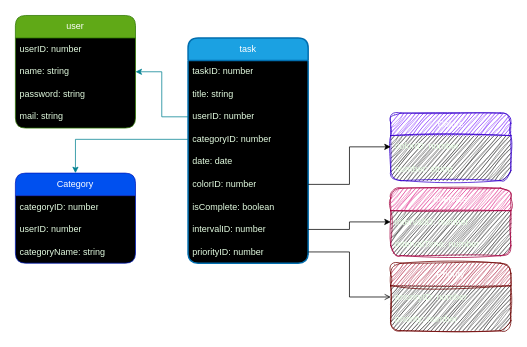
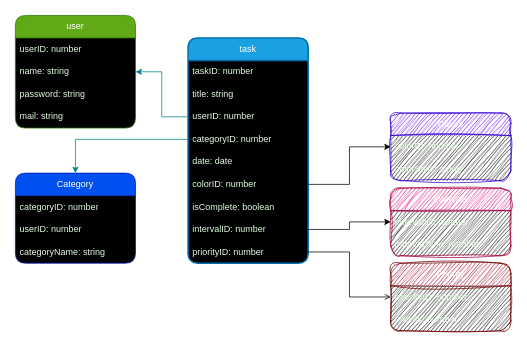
  <mxCell id="0" />
  <mxCell id="1" parent="0" />
  <mxCell id="2" value="user" style="swimlane;fontStyle=0;childLayout=stackLayout;horizontal=1;startSize=30;horizontalStack=0;resizeParent=1;resizeParentMax=0;resizeLast=0;collapsible=1;marginBottom=0;whiteSpace=wrap;html=1;labelBackgroundColor=none;fillColor=#60a917;strokeColor=#2D7600;fontColor=#ffffff;rounded=1;swimlaneFillColor=#000000;" parent="1" vertex="1"><mxGeometry x="20" y="20" width="160" height="150" as="geometry" /></mxCell>
  <mxCell id="3" value="userID: number" style="text;strokeColor=none;fillColor=none;align=left;verticalAlign=middle;spacingLeft=4;spacingRight=4;overflow=hidden;points=[[0,0.5],[1,0.5]];portConstraint=eastwest;rotatable=0;whiteSpace=wrap;html=1;labelBackgroundColor=none;fontColor=#E4FDE1;" parent="2" vertex="1"><mxGeometry y="30" width="160" height="30" as="geometry" /></mxCell>
  <mxCell id="4" value="name: string" style="text;strokeColor=none;fillColor=none;align=left;verticalAlign=middle;spacingLeft=4;spacingRight=4;overflow=hidden;points=[[0,0.5],[1,0.5]];portConstraint=eastwest;rotatable=0;whiteSpace=wrap;html=1;labelBackgroundColor=none;fontColor=#E4FDE1;" parent="2" vertex="1"><mxGeometry y="60" width="160" height="30" as="geometry" /></mxCell>
  <mxCell id="5" value="password: string" style="text;strokeColor=none;fillColor=none;align=left;verticalAlign=middle;spacingLeft=4;spacingRight=4;overflow=hidden;points=[[0,0.5],[1,0.5]];portConstraint=eastwest;rotatable=0;whiteSpace=wrap;html=1;labelBackgroundColor=none;fontColor=#E4FDE1;" parent="2" vertex="1"><mxGeometry y="90" width="160" height="30" as="geometry" /></mxCell>
  <mxCell id="6" value="mail: string" style="text;strokeColor=none;fillColor=none;align=left;verticalAlign=middle;spacingLeft=4;spacingRight=4;overflow=hidden;points=[[0,0.5],[1,0.5]];portConstraint=eastwest;rotatable=0;whiteSpace=wrap;html=1;labelBackgroundColor=none;fontColor=#E4FDE1;" parent="2" vertex="1"><mxGeometry y="120" width="160" height="30" as="geometry" /></mxCell>
  <mxCell id="7" value="task" style="swimlane;fontStyle=0;childLayout=stackLayout;horizontal=1;startSize=30;horizontalStack=0;resizeParent=1;resizeParentMax=0;resizeLast=0;collapsible=1;marginBottom=0;whiteSpace=wrap;html=1;labelBackgroundColor=none;fillColor=#1ba1e2;strokeColor=#006EAF;fontColor=#ffffff;rounded=1;swimlaneFillColor=#000000;strokeWidth=2;gradientColor=none;" parent="1" vertex="1"><mxGeometry x="250" y="50" width="160" height="300" as="geometry" /></mxCell>
  <mxCell id="8" value="taskID: number" style="text;strokeColor=none;fillColor=none;align=left;verticalAlign=middle;spacingLeft=4;spacingRight=4;overflow=hidden;points=[[0,0.5],[1,0.5]];portConstraint=eastwest;rotatable=0;whiteSpace=wrap;html=1;labelBackgroundColor=none;fontColor=#E4FDE1;" parent="7" vertex="1"><mxGeometry y="30" width="160" height="30" as="geometry" /></mxCell>
  <mxCell id="9" value="title: string" style="text;strokeColor=none;fillColor=none;align=left;verticalAlign=middle;spacingLeft=4;spacingRight=4;overflow=hidden;points=[[0,0.5],[1,0.5]];portConstraint=eastwest;rotatable=0;whiteSpace=wrap;html=1;fontStyle=0;labelBackgroundColor=none;fontColor=#E4FDE1;" parent="7" vertex="1"><mxGeometry y="60" width="160" height="30" as="geometry" /></mxCell>
  <mxCell id="10" value="userID: number" style="text;strokeColor=none;fillColor=none;align=left;verticalAlign=middle;spacingLeft=4;spacingRight=4;overflow=hidden;points=[[0,0.5],[1,0.5]];portConstraint=eastwest;rotatable=0;whiteSpace=wrap;html=1;fontStyle=0;labelBackgroundColor=none;fontColor=#E4FDE1;" parent="7" vertex="1"><mxGeometry y="90" width="160" height="30" as="geometry" /></mxCell>
  <mxCell id="11" value="categoryID: number" style="text;strokeColor=none;fillColor=none;align=left;verticalAlign=middle;spacingLeft=4;spacingRight=4;overflow=hidden;points=[[0,0.5],[1,0.5]];portConstraint=eastwest;rotatable=0;whiteSpace=wrap;html=1;fontStyle=0;labelBackgroundColor=none;fontColor=#E4FDE1;" parent="7" vertex="1"><mxGeometry y="120" width="160" height="30" as="geometry" /></mxCell>
  <mxCell id="12" value="date: date" style="text;strokeColor=none;fillColor=none;align=left;verticalAlign=middle;spacingLeft=4;spacingRight=4;overflow=hidden;points=[[0,0.5],[1,0.5]];portConstraint=eastwest;rotatable=0;whiteSpace=wrap;html=1;fontStyle=0;labelBackgroundColor=none;fontColor=#E4FDE1;" parent="7" vertex="1"><mxGeometry y="150" width="160" height="30" as="geometry" /></mxCell>
  <mxCell id="13" value="colorID: number" style="text;strokeColor=none;fillColor=none;align=left;verticalAlign=middle;spacingLeft=4;spacingRight=4;overflow=hidden;points=[[0,0.5],[1,0.5]];portConstraint=eastwest;rotatable=0;whiteSpace=wrap;html=1;fontStyle=0;labelBackgroundColor=none;fontColor=#E4FDE1;" parent="7" vertex="1"><mxGeometry y="180" width="160" height="30" as="geometry" /></mxCell>
  <mxCell id="14" value="isComplete: boolean" style="text;strokeColor=none;fillColor=none;align=left;verticalAlign=middle;spacingLeft=4;spacingRight=4;overflow=hidden;points=[[0,0.5],[1,0.5]];portConstraint=eastwest;rotatable=0;whiteSpace=wrap;html=1;fontStyle=0;labelBackgroundColor=none;fontColor=#E4FDE1;" parent="7" vertex="1"><mxGeometry y="210" width="160" height="30" as="geometry" /></mxCell>
  <mxCell id="15" value="intervalID: number" style="text;strokeColor=none;fillColor=none;align=left;verticalAlign=middle;spacingLeft=4;spacingRight=4;overflow=hidden;points=[[0,0.5],[1,0.5]];portConstraint=eastwest;rotatable=0;whiteSpace=wrap;html=1;fontStyle=0;labelBackgroundColor=none;fontColor=#E4FDE1;" parent="7" vertex="1"><mxGeometry y="240" width="160" height="30" as="geometry" /></mxCell>
  <mxCell id="16" value="priorityID: number" style="text;strokeColor=none;fillColor=none;align=left;verticalAlign=middle;spacingLeft=4;spacingRight=4;overflow=hidden;points=[[0,0.5],[1,0.5]];portConstraint=eastwest;rotatable=0;whiteSpace=wrap;html=1;fontStyle=0;labelBackgroundColor=none;fontColor=#E4FDE1;" vertex="1" parent="7"><mxGeometry y="270" width="160" height="30" as="geometry" /></mxCell>
  <mxCell id="17" value="Category" style="swimlane;fontStyle=0;childLayout=stackLayout;horizontal=1;startSize=30;horizontalStack=0;resizeParent=1;resizeParentMax=0;resizeLast=0;collapsible=1;marginBottom=0;whiteSpace=wrap;html=1;labelBackgroundColor=none;fillColor=#0050ef;strokeColor=#001DBC;fontColor=#ffffff;rounded=1;swimlaneFillColor=#000000;" parent="1" vertex="1"><mxGeometry x="20" y="230" width="160" height="120" as="geometry" /></mxCell>
  <mxCell id="18" value="categoryID: number" style="text;strokeColor=none;fillColor=none;align=left;verticalAlign=middle;spacingLeft=4;spacingRight=4;overflow=hidden;points=[[0,0.5],[1,0.5]];portConstraint=eastwest;rotatable=0;whiteSpace=wrap;html=1;labelBackgroundColor=none;fontColor=#E4FDE1;" parent="17" vertex="1"><mxGeometry y="30" width="160" height="30" as="geometry" /></mxCell>
  <mxCell id="19" value="userID: number" style="text;strokeColor=none;fillColor=none;align=left;verticalAlign=middle;spacingLeft=4;spacingRight=4;overflow=hidden;points=[[0,0.5],[1,0.5]];portConstraint=eastwest;rotatable=0;whiteSpace=wrap;html=1;labelBackgroundColor=none;fontColor=#E4FDE1;" parent="17" vertex="1"><mxGeometry y="60" width="160" height="30" as="geometry" /></mxCell>
  <mxCell id="20" value="categoryName: string" style="text;strokeColor=none;fillColor=none;align=left;verticalAlign=middle;spacingLeft=4;spacingRight=4;overflow=hidden;points=[[0,0.5],[1,0.5]];portConstraint=eastwest;rotatable=0;whiteSpace=wrap;html=1;labelBackgroundColor=none;fontColor=#E4FDE1;" parent="17" vertex="1"><mxGeometry y="90" width="160" height="30" as="geometry" /></mxCell>
  <mxCell id="21" style="edgeStyle=orthogonalEdgeStyle;rounded=0;orthogonalLoop=1;jettySize=auto;html=1;labelBackgroundColor=none;fontColor=default;strokeColor=#028090;" parent="1" source="10" target="2" edge="1"><mxGeometry relative="1" as="geometry" /></mxCell>
  <mxCell id="22" style="edgeStyle=orthogonalEdgeStyle;rounded=0;orthogonalLoop=1;jettySize=auto;html=1;labelBackgroundColor=none;fontColor=default;strokeColor=#028090;" parent="1" source="11" target="17" edge="1"><mxGeometry relative="1" as="geometry" /></mxCell>
  <mxCell id="23" value="Colors" style="swimlane;fontStyle=0;childLayout=stackLayout;horizontal=1;startSize=30;horizontalStack=0;resizeParent=1;resizeParentMax=0;resizeLast=0;collapsible=1;marginBottom=0;whiteSpace=wrap;html=1;labelBackgroundColor=none;fillColor=#6a00ff;strokeColor=#3700CC;fontColor=#ffffff;rounded=1;swimlaneFillColor=#000000;sketch=1;curveFitting=1;jiggle=2;" vertex="1" parent="1"><mxGeometry x="520" y="150" width="160" height="90" as="geometry" /></mxCell>
  <mxCell id="24" value="colorID: number" style="text;strokeColor=none;fillColor=none;align=left;verticalAlign=middle;spacingLeft=4;spacingRight=4;overflow=hidden;points=[[0,0.5],[1,0.5]];portConstraint=eastwest;rotatable=0;whiteSpace=wrap;html=1;labelBackgroundColor=none;fontColor=#E4FDE1;rounded=1;" vertex="1" parent="23"><mxGeometry y="30" width="160" height="30" as="geometry" /></mxCell>
- <mxCell id="25" value="number: string" style="text;strokeColor=none;fillColor=none;align=left;verticalAlign=middle;spacingLeft=4;spacingRight=4;overflow=hidden;points=[[0,0.5],[1,0.5]];portConstraint=eastwest;rotatable=0;whiteSpace=wrap;html=1;labelBackgroundColor=none;fontColor=#E4FDE1;rounded=1;" vertex="1" parent="23"><mxGeometry y="60" width="160" height="30" as="geometry" /></mxCell>
+ <mxCell id="25" value="colorStyle: string" style="text;strokeColor=none;fillColor=none;align=left;verticalAlign=middle;spacingLeft=4;spacingRight=4;overflow=hidden;points=[[0,0.5],[1,0.5]];portConstraint=eastwest;rotatable=0;whiteSpace=wrap;html=1;labelBackgroundColor=none;fontColor=#E4FDE1;rounded=1;" vertex="1" parent="23"><mxGeometry y="60" width="160" height="30" as="geometry" /></mxCell>
  <mxCell id="26" style="rounded=0;orthogonalLoop=1;jettySize=auto;html=1;edgeStyle=orthogonalEdgeStyle;elbow=vertical;jumpStyle=none;" edge="1" parent="1" source="13" target="23"><mxGeometry relative="1" as="geometry" /></mxCell>
  <mxCell id="27" value="Intervals" style="swimlane;fontStyle=0;childLayout=stackLayout;horizontal=1;startSize=30;horizontalStack=0;resizeParent=1;resizeParentMax=0;resizeLast=0;collapsible=1;marginBottom=0;whiteSpace=wrap;html=1;labelBackgroundColor=none;fillColor=#d80073;strokeColor=#A50040;fontColor=#ffffff;rounded=1;shadow=0;swimlaneLine=1;glass=0;swimlaneFillColor=#000000;sketch=1;curveFitting=1;jiggle=2;" vertex="1" parent="1"><mxGeometry x="520" y="250" width="160" height="90" as="geometry" /></mxCell>
  <mxCell id="28" value="intervalID: number" style="text;strokeColor=none;fillColor=none;align=left;verticalAlign=middle;spacingLeft=4;spacingRight=4;overflow=hidden;points=[[0,0.5],[1,0.5]];portConstraint=eastwest;rotatable=0;whiteSpace=wrap;html=1;labelBackgroundColor=none;fontColor=#E4FDE1;rounded=1;" vertex="1" parent="27"><mxGeometry y="30" width="160" height="30" as="geometry" /></mxCell>
  <mxCell id="29" value="intervalTime: number" style="text;strokeColor=none;fillColor=none;align=left;verticalAlign=middle;spacingLeft=4;spacingRight=4;overflow=hidden;points=[[0,0.5],[1,0.5]];portConstraint=eastwest;rotatable=0;whiteSpace=wrap;html=1;labelBackgroundColor=none;fontColor=#E4FDE1;rounded=1;" vertex="1" parent="27"><mxGeometry y="60" width="160" height="30" as="geometry" /></mxCell>
  <mxCell id="30" style="edgeStyle=orthogonalEdgeStyle;rounded=0;orthogonalLoop=1;jettySize=auto;html=1;" edge="1" parent="1" source="15" target="27"><mxGeometry relative="1" as="geometry" /></mxCell>
  <mxCell id="31" value="Prioriry" style="swimlane;fontStyle=0;childLayout=stackLayout;horizontal=1;startSize=30;horizontalStack=0;resizeParent=1;resizeParentMax=0;resizeLast=0;collapsible=1;marginBottom=0;whiteSpace=wrap;html=1;labelBackgroundColor=none;fillColor=#a20025;strokeColor=#6F0000;fontColor=#ffffff;rounded=1;swimlaneFillColor=#000000;sketch=1;curveFitting=1;jiggle=2;" vertex="1" parent="1"><mxGeometry x="520" y="350" width="160" height="90" as="geometry" /></mxCell>
  <mxCell id="32" value="prioriryID: number" style="text;strokeColor=none;fillColor=none;align=left;verticalAlign=middle;spacingLeft=4;spacingRight=4;overflow=hidden;points=[[0,0.5],[1,0.5]];portConstraint=eastwest;rotatable=0;whiteSpace=wrap;html=1;labelBackgroundColor=none;fontColor=#E4FDE1;rounded=1;" vertex="1" parent="31"><mxGeometry y="30" width="160" height="30" as="geometry" /></mxCell>
  <mxCell id="33" value="priority: number" style="text;strokeColor=none;fillColor=none;align=left;verticalAlign=middle;spacingLeft=4;spacingRight=4;overflow=hidden;points=[[0,0.5],[1,0.5]];portConstraint=eastwest;rotatable=0;whiteSpace=wrap;html=1;labelBackgroundColor=none;fontColor=#E4FDE1;rounded=1;" vertex="1" parent="31"><mxGeometry y="60" width="160" height="30" as="geometry" /></mxCell>
  <mxCell id="34" style="edgeStyle=orthogonalEdgeStyle;rounded=0;orthogonalLoop=1;jettySize=auto;html=1;endArrow=open;" edge="1" parent="1" source="16" target="31"><mxGeometry relative="1" as="geometry" /></mxCell>
